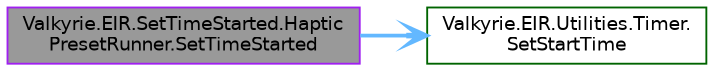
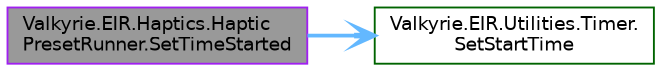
  digraph {
    rankdir=LR
    node [fontname=Helvetica fontsize=10 shape=box style=filled]
-   n1 [color=purple fillcolor=grey60 fontcolor=black height=0.2 label="Valkyrie.EIR.SetTimeStarted.Haptic\lPresetRunner.SetTimeStarted" width=0.4]
+   n1 [color=purple fillcolor=grey60 fontcolor=black height=0.2 label="Valkyrie.EIR.Haptics.Haptic\lPresetRunner.SetTimeStarted" width=0.4]
    n2 [color=darkgreen fillcolor=white height=0.2 label="Valkyrie.EIR.Utilities.Timer.\lSetStartTime" width=0.4]
    n1 -> n2 [color=steelblue1 fontname=Helvetica fontsize=10 labelfontname=Helvetica labelfontsize=10 style=bold arrowhead=vee]
  }
